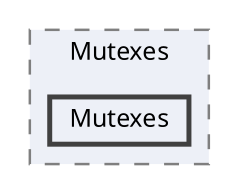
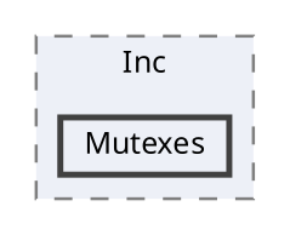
  digraph {
    compound=true
    fontname="Noto Sans"
    n1 [color=grey25 fillcolor="#edf0f7" fontname="Noto Sans" fontsize=10 height=0.2 label=Mutexes shape=box style="filled,bold" width=0.4]
    subgraph cluster_1 {
      bgcolor="#edf0f7"
      fontsize=10
-     label=Mutexes
+     label=Inc
      pencolor=grey50
      style="filled,dashed"
      n1
    }
  }
